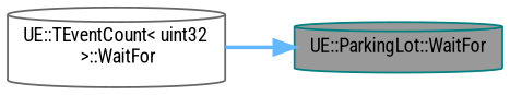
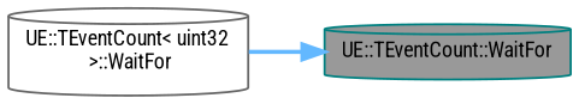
  digraph {
    rankdir=RL
    fontname="Roboto Condensed"
    node [fontname="Roboto Condensed" fontsize=10 shape=cylinder style=filled]
-   n1 [color=teal fillcolor=grey60 fontcolor=black height=0.2 label="UE::ParkingLot::WaitFor" width=0.4]
+   n1 [color=teal fillcolor=grey60 fontcolor=black height=0.2 label="UE::TEventCount::WaitFor" width=0.4]
    n2 [color=gray40 fillcolor=white height=0.2 label="UE::TEventCount\< uint32\l \>::WaitFor" width=0.4]
    n1 -> n2 [color=steelblue1 dir=back fontname="Roboto Condensed" fontsize=10 labelfontname=Helvetica labelfontsize=10 style=bold]
  }
